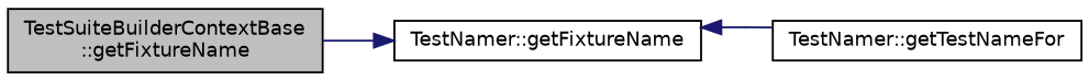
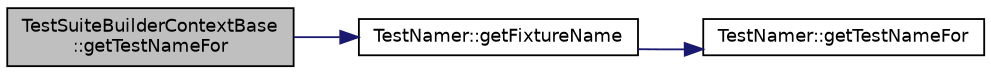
  digraph {
    rankdir=LR
    node [color=black fillcolor=white fontname=Helvetica fontsize=10 shape=record style=filled]
    edge [color=midnightblue fontname=Helvetica fontsize=10 labelfontname=Helvetica labelfontsize=10 style=solid]
-   n1 [fillcolor=grey75 fontcolor=black height=0.2 label="TestSuiteBuilderContextBase\l::getFixtureName" width=0.4]
+   n1 [fillcolor=grey75 fontcolor=black height=0.2 label="TestSuiteBuilderContextBase\l::getTestNameFor" width=0.4]
    n2 [height=0.2 label="TestNamer::getFixtureName" width=0.4]
    n3 [height=0.2 label="TestNamer::getTestNameFor" width=0.4]
    n1 -> n2
-   n3 -> n2
+   n2 -> n3
  }
